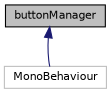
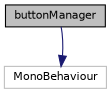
  digraph {
    node [fontname=Helvetica fontsize=10 shape=record style=filled]
    n1 [color=black fillcolor=grey75 fontcolor=black height=0.2 label=buttonManager width=0.4]
    n2 [color=grey75 fillcolor=white height=0.2 label=MonoBehaviour width=0.4]
-   n1 -> n2 [color=midnightblue dir=back fontname=Helvetica fontsize=10 labelfontname=Helvetica labelfontsize=10 style=solid]
+   n2 -> n1 [color=midnightblue dir=back fontname=Helvetica fontsize=10 labelfontname=Helvetica labelfontsize=10 style=solid]
  }
